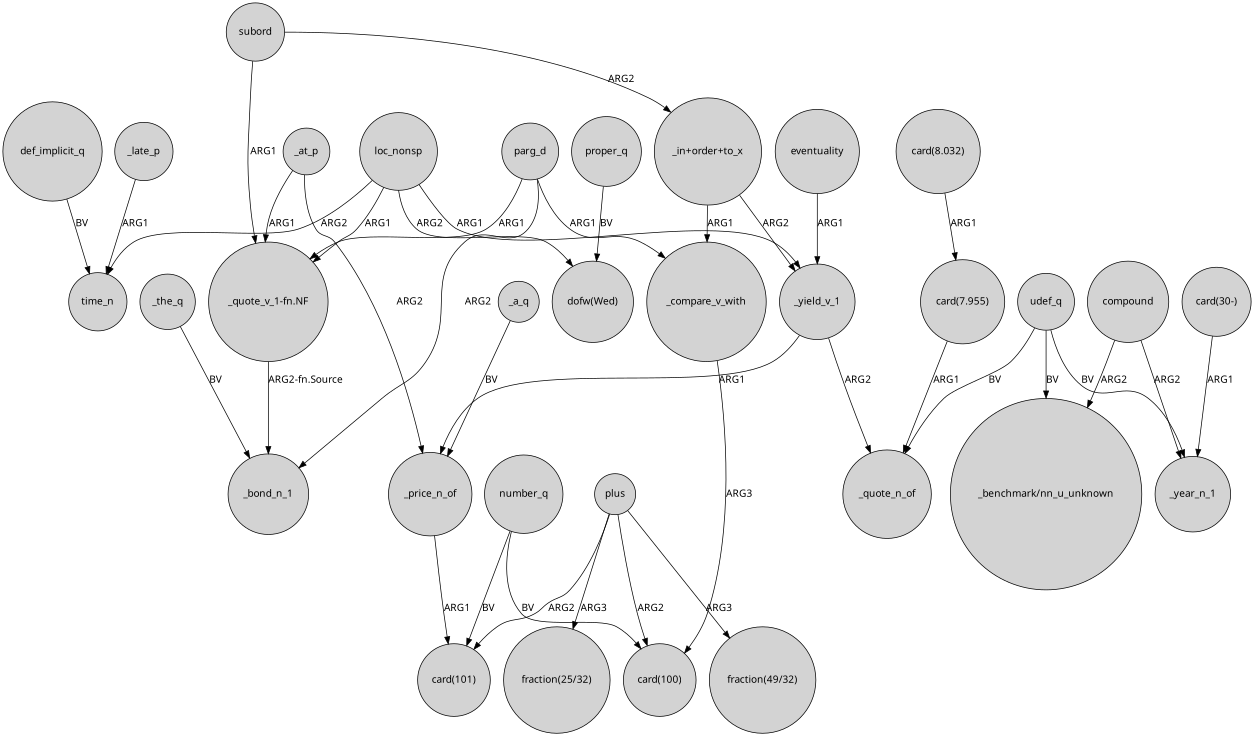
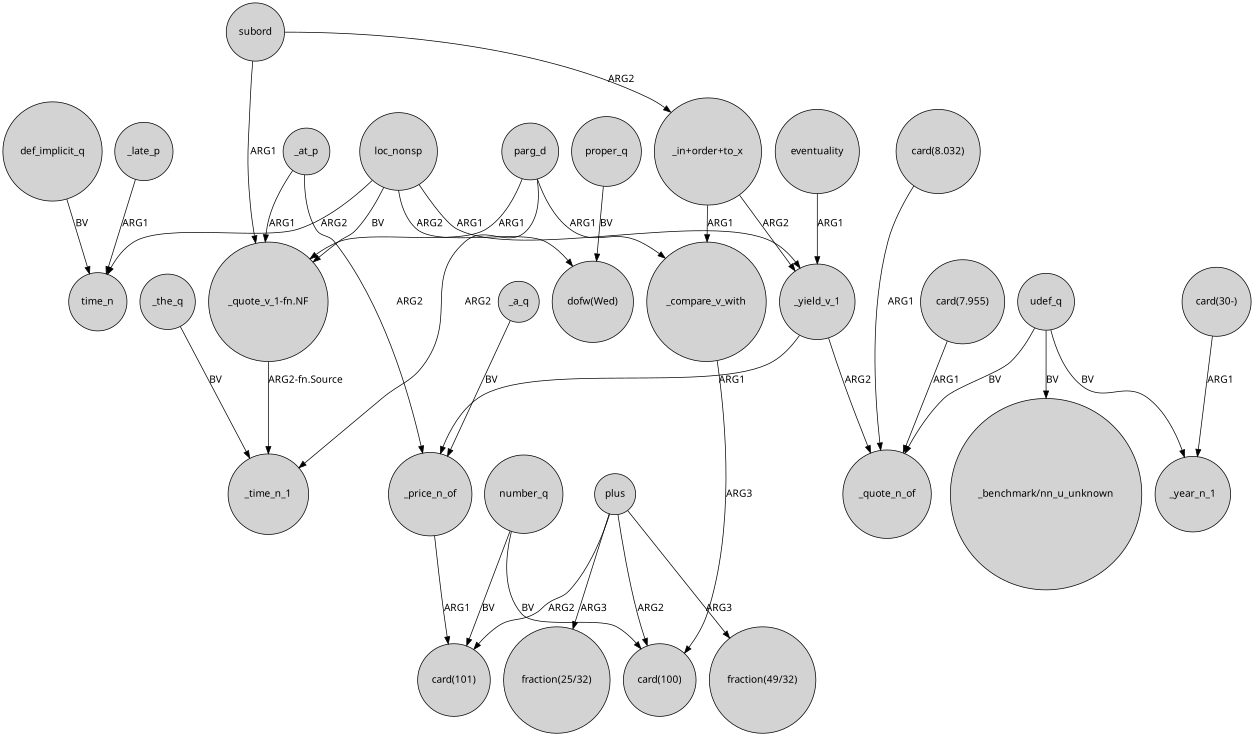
  digraph {
    fontname="Noto Sans"
    node [fontname="Noto Sans" shape=circle style=filled]
    edge [fontname="Noto Sans"]
    _late_p
    time_n
    parg_d
-   _bond_n_1
+   _bond_n_1 [label=_time_n_1]
    "_quote_v_1-fn.NF"
    _compare_v_with
    "card(100)"
-   compound
    _year_n_1
    "_benchmark/nn_u_unknown"
    plus
    "card(101)"
    "fraction(25/32)"
    n14 [label="fraction(49/32)"]
    "card(30-)"
    loc_nonsp
    "dofw(Wed)"
    _yield_v_1
    _price_n_of
    n20 [label=_quote_n_of]
    _at_p
    udef_q
    number_q
    "card(7.955)"
    "_in+order+to_x"
    proper_q
    "card(8.032)"
    _the_q
    eventuality
    subord
    _a_q
    def_implicit_q
    _late_p -> time_n [label=ARG1]
    parg_d -> _bond_n_1 [label=ARG2]
    parg_d -> "_quote_v_1-fn.NF" [label=ARG1]
    parg_d -> _compare_v_with [label=ARG1]
    "_quote_v_1-fn.NF" -> _bond_n_1 [label="ARG2-fn.Source"]
    _compare_v_with -> "card(100)" [label=ARG3]
-   compound -> _year_n_1 [label=ARG2]
-   compound -> "_benchmark/nn_u_unknown" [label=ARG2]
    plus -> "card(100)" [label=ARG2]
    plus -> "card(101)" [label=ARG2]
    plus -> "fraction(25/32)" [label=ARG3]
    plus -> n14 [label=ARG3]
    "card(30-)" -> _year_n_1 [label=ARG1]
    loc_nonsp -> time_n [label=ARG2]
-   loc_nonsp -> "_quote_v_1-fn.NF" [label=ARG1]
+   loc_nonsp -> "_quote_v_1-fn.NF" [label=BV]
    loc_nonsp -> "dofw(Wed)" [label=ARG2]
    loc_nonsp -> _yield_v_1 [label=ARG1]
    _yield_v_1 -> _price_n_of [label=ARG1]
    _yield_v_1 -> n20 [label=ARG2]
    _price_n_of -> "card(101)" [label=ARG1]
    _at_p -> "_quote_v_1-fn.NF" [label=ARG1]
    _at_p -> _price_n_of [label=ARG2]
    udef_q -> _year_n_1 [label=BV]
    udef_q -> "_benchmark/nn_u_unknown" [label=BV]
    udef_q -> n20 [label=BV]
    number_q -> "card(100)" [label=BV]
    number_q -> "card(101)" [label=BV]
    "card(7.955)" -> n20 [label=ARG1]
    "_in+order+to_x" -> _compare_v_with [label=ARG1]
    "_in+order+to_x" -> _yield_v_1 [label=ARG2]
    proper_q -> "dofw(Wed)" [label=BV]
-   "card(8.032)" -> "card(7.955)" [label=ARG1]
+   "card(8.032)" -> n20 [label=ARG1]
    _the_q -> _bond_n_1 [label=BV]
    eventuality -> _yield_v_1 [label=ARG1]
    subord -> "_quote_v_1-fn.NF" [label=ARG1]
    subord -> "_in+order+to_x" [label=ARG2]
    _a_q -> _price_n_of [label=BV]
    def_implicit_q -> time_n [label=BV]
  }
